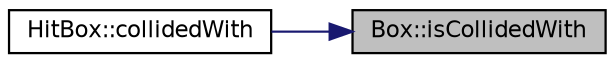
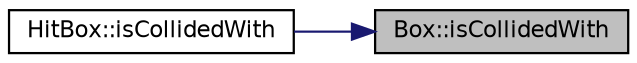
  digraph {
    rankdir=RL
    node [color=black fontname=Helvetica fontsize=10 shape=record style=filled]
    n1 [fillcolor=grey75 fontcolor=black height=0.2 label="Box::isCollidedWith" width=0.4]
-   n2 [fillcolor=white height=0.2 label="HitBox::collidedWith" width=0.4]
+   n2 [fillcolor=white height=0.2 label="HitBox::isCollidedWith" width=0.4]
    n1 -> n2 [color=midnightblue dir=back fontname=Helvetica fontsize=10 labelfontname=Helvetica labelfontsize=10 style=solid]
  }
